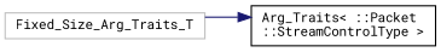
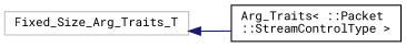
  digraph {
    rankdir=LR
    fontname="Roboto Mono"
    node [fillcolor=white fontname="Roboto Mono" fontsize=10 shape=record style=filled]
    n1 [color=grey75 height=0.2 label=Fixed_Size_Arg_Traits_T width=0.4]
    n2 [color=black height=0.2 label="Arg_Traits\< ::Packet\l::StreamControlType \>" width=0.4]
-   n2 -> n1 [color=midnightblue dir=back fontname="Roboto Mono" fontsize=10 labelfontname=Helvetica labelfontsize=10 style=solid]
+   n1 -> n2 [color=midnightblue dir=back fontname="Roboto Mono" fontsize=10 labelfontname=Helvetica labelfontsize=10 style=solid]
  }
